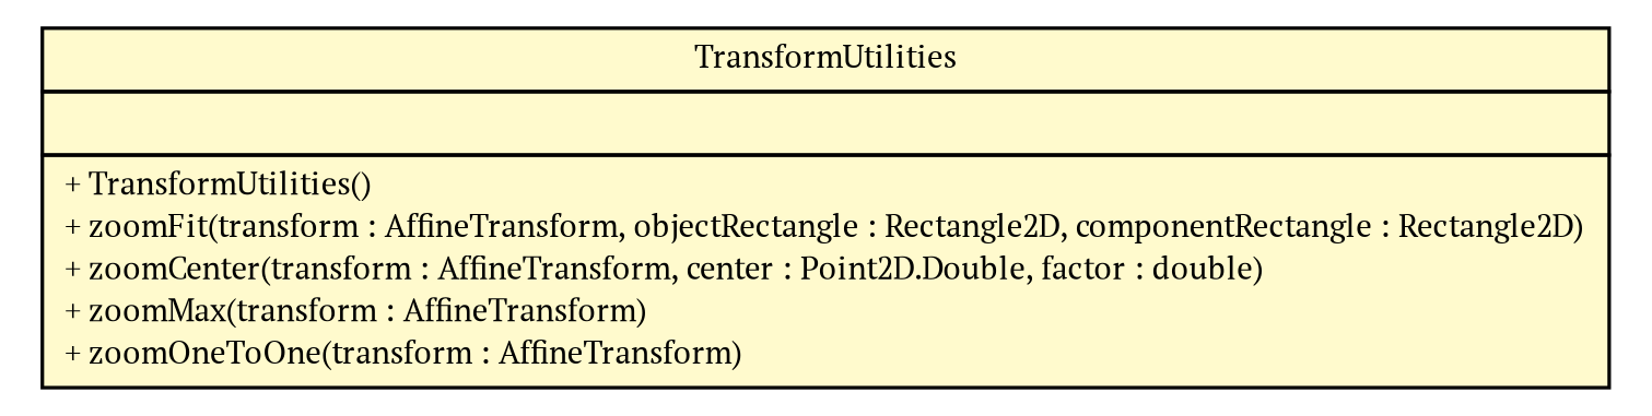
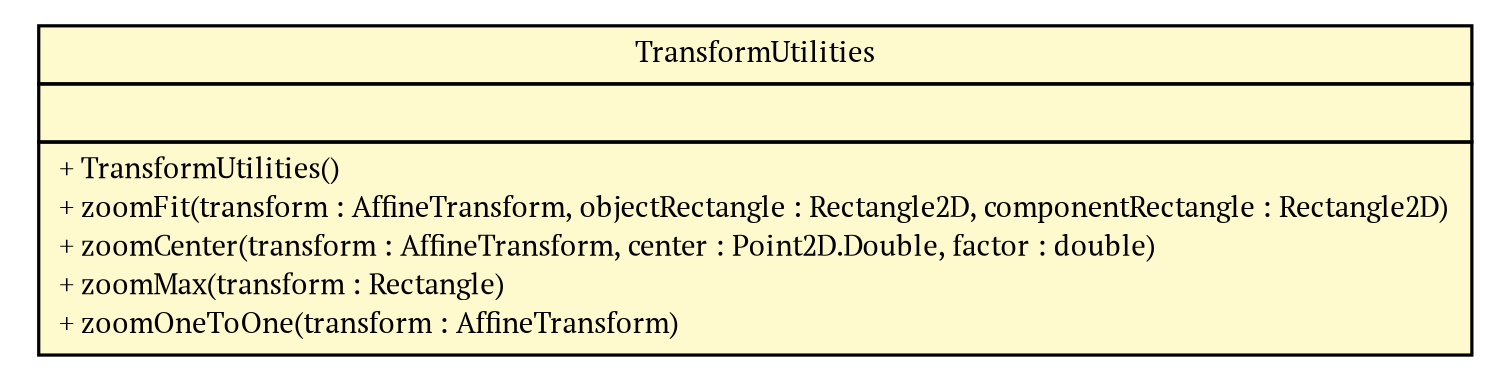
  digraph {
    nodesep=0.25
    ranksep=0.5
    rankdir=LR
    fontname="PT Serif"
-   n1 [fontcolor=black fontname="PT Serif" fontsize=9.0 label=<<table title="pfc.utilities.TransformUtilities" border="0" cellborder="1" cellspacing="0" cellpadding="2" port="p" bgcolor="lemonChiffon" href="./TransformUtilities.html"> 		<tr><td><table border="0" cellspacing="0" cellpadding="1"> <tr><td align="center" balign="center"> TransformUtilities </td></tr> 		</table></td></tr> 		<tr><td><table border="0" cellspacing="0" cellpadding="1"> <tr><td align="left" balign="left">  </td></tr> 		</table></td></tr> 		<tr><td><table border="0" cellspacing="0" cellpadding="1"> <tr><td align="left" balign="left"> + TransformUtilities() </td></tr> <tr><td align="left" balign="left"> + zoomFit(transform : AffineTransform, objectRectangle : Rectangle2D, componentRectangle : Rectangle2D) </td></tr> <tr><td align="left" balign="left"> + zoomCenter(transform : AffineTransform, center : Point2D.Double, factor : double) </td></tr> <tr><td align="left" balign="left"> + zoomMax(transform : AffineTransform) </td></tr> <tr><td align="left" balign="left"> + zoomOneToOne(transform : AffineTransform) </td></tr> 		</table></td></tr> 		</table>> shape=plaintext]
+   n1 [fontcolor=black fontname="PT Serif" fontsize=9.0 label=<<table title="pfc.utilities.TransformUtilities" border="0" cellborder="1" cellspacing="0" cellpadding="2" port="p" bgcolor="lemonChiffon" href="./TransformUtilities.html"> 		<tr><td><table border="0" cellspacing="0" cellpadding="1"> <tr><td align="center" balign="center"> TransformUtilities </td></tr> 		</table></td></tr> 		<tr><td><table border="0" cellspacing="0" cellpadding="1"> <tr><td align="left" balign="left">  </td></tr> 		</table></td></tr> 		<tr><td><table border="0" cellspacing="0" cellpadding="1"> <tr><td align="left" balign="left"> + TransformUtilities() </td></tr> <tr><td align="left" balign="left"> + zoomFit(transform : AffineTransform, objectRectangle : Rectangle2D, componentRectangle : Rectangle2D) </td></tr> <tr><td align="left" balign="left"> + zoomCenter(transform : AffineTransform, center : Point2D.Double, factor : double) </td></tr> <tr><td align="left" balign="left"> + zoomMax(transform : Rectangle) </td></tr> <tr><td align="left" balign="left"> + zoomOneToOne(transform : AffineTransform) </td></tr> 		</table></td></tr> 		</table>> shape=plaintext]
  }
